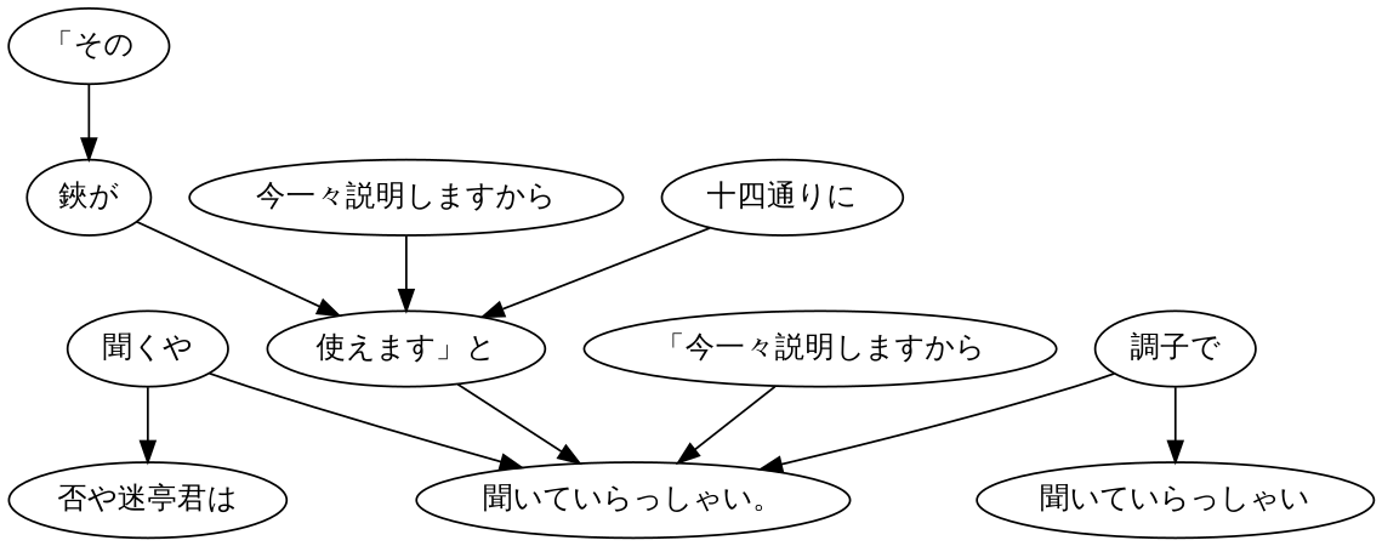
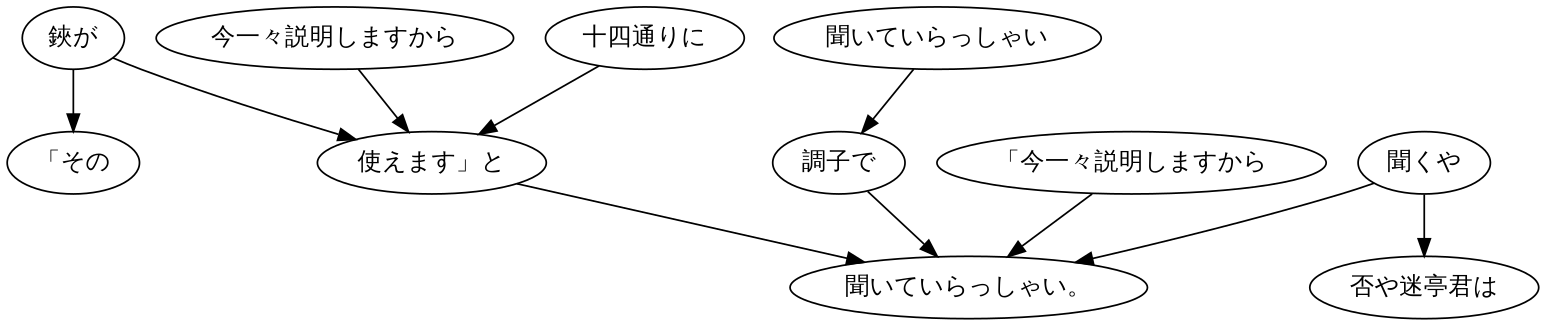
  digraph {
    fontname=Montserrat
    node [fontname=Montserrat]
    edge [fontname=Montserrat]
    n1 [label="「その"]
    n2 [label="鋏が"]
    n3 [label="使えます」と"]
    n4 [label="聞いていらっしゃい。"]
    n5 [label="今一々説明しますから"]
    n6 [label="十四通りに"]
    n7 [label="聞くや"]
    n8 [label="否や迷亭君は"]
    n9 [label="聞いていらっしゃい"]
    n10 [label="調子で"]
    n11 [label="「今一々説明しますから"]
-   n1 -> n2
+   n2 -> n1
    n2 -> n3
    n3 -> n4
    n5 -> n3
    n6 -> n3
    n7 -> n4
    n7 -> n8
-   n10 -> n9
+   n9 -> n10
    n10 -> n4
    n11 -> n4
  }
